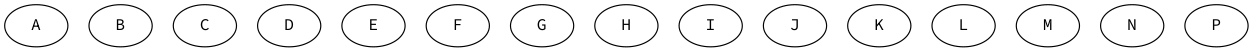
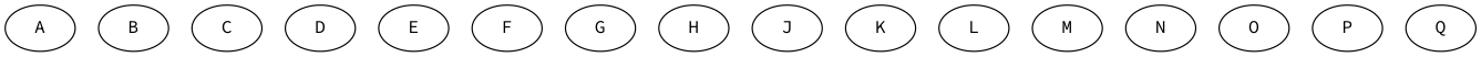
  graph {
    fontname="Source Code Pro"
    node [fontname="Source Code Pro"]
    n1 [label=A]
    n2 [label=B]
    n3 [label=C]
    n4 [label=D]
    n5 [label=E]
    n6 [label=F]
    n7 [label=G]
    n8 [label=H]
-   n9 [label=I]
    n10 [label=J]
    n11 [label=K]
    n12 [label=L]
    n13 [label=M]
    n14 [label=N]
+   n15 [label=O]
    n16 [label=P]
+   n17 [label=Q]
  }
